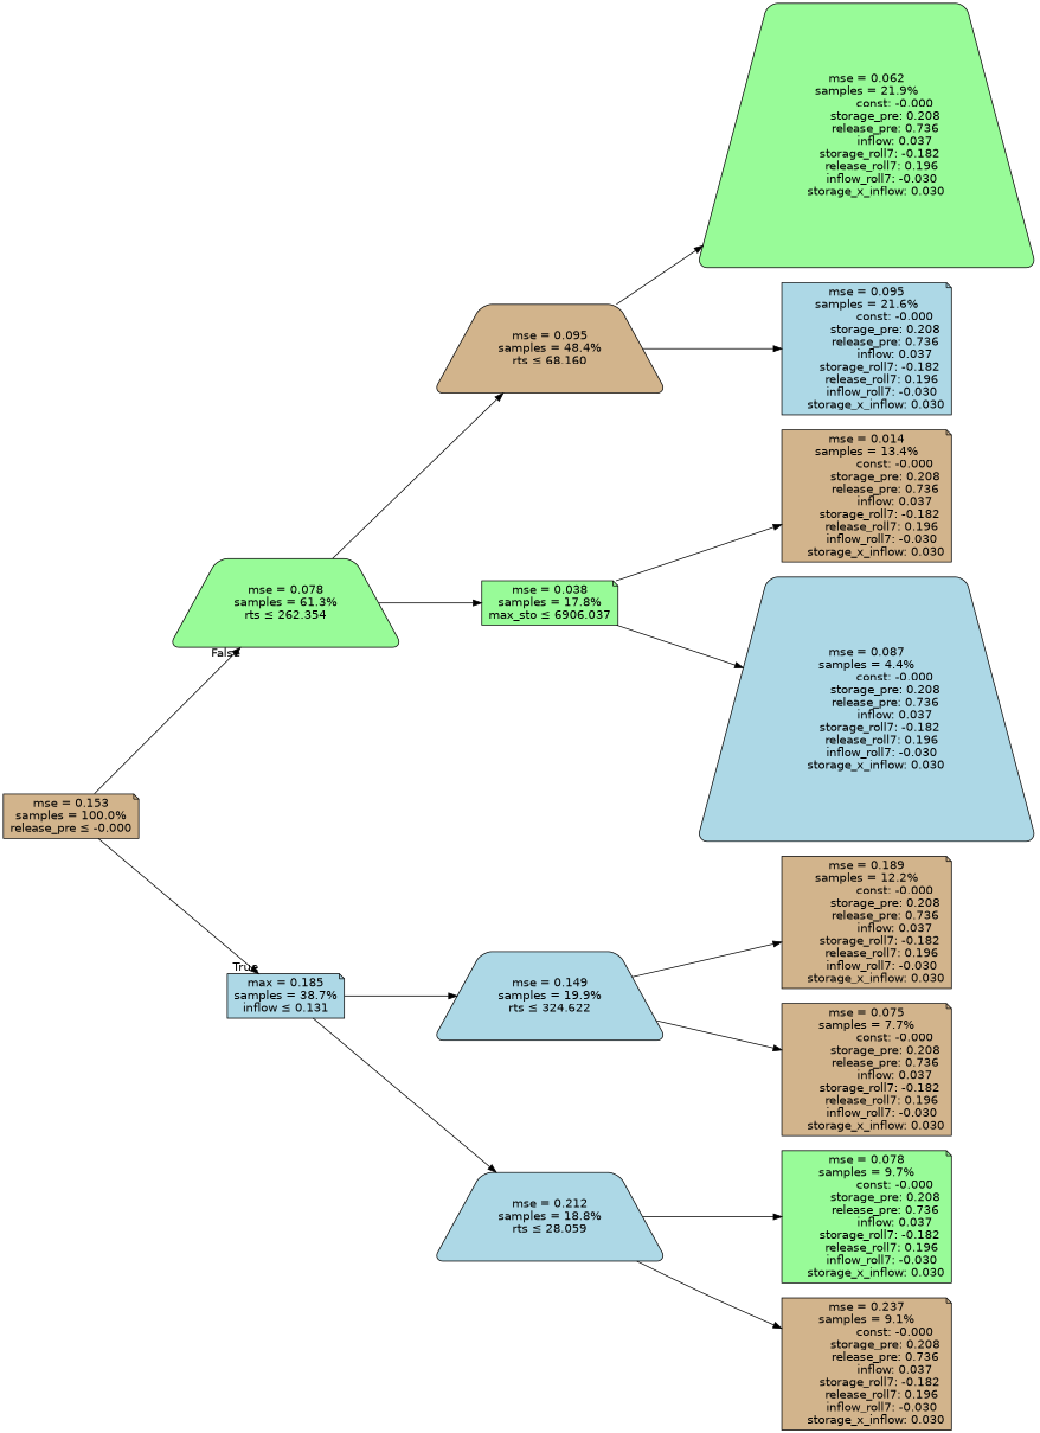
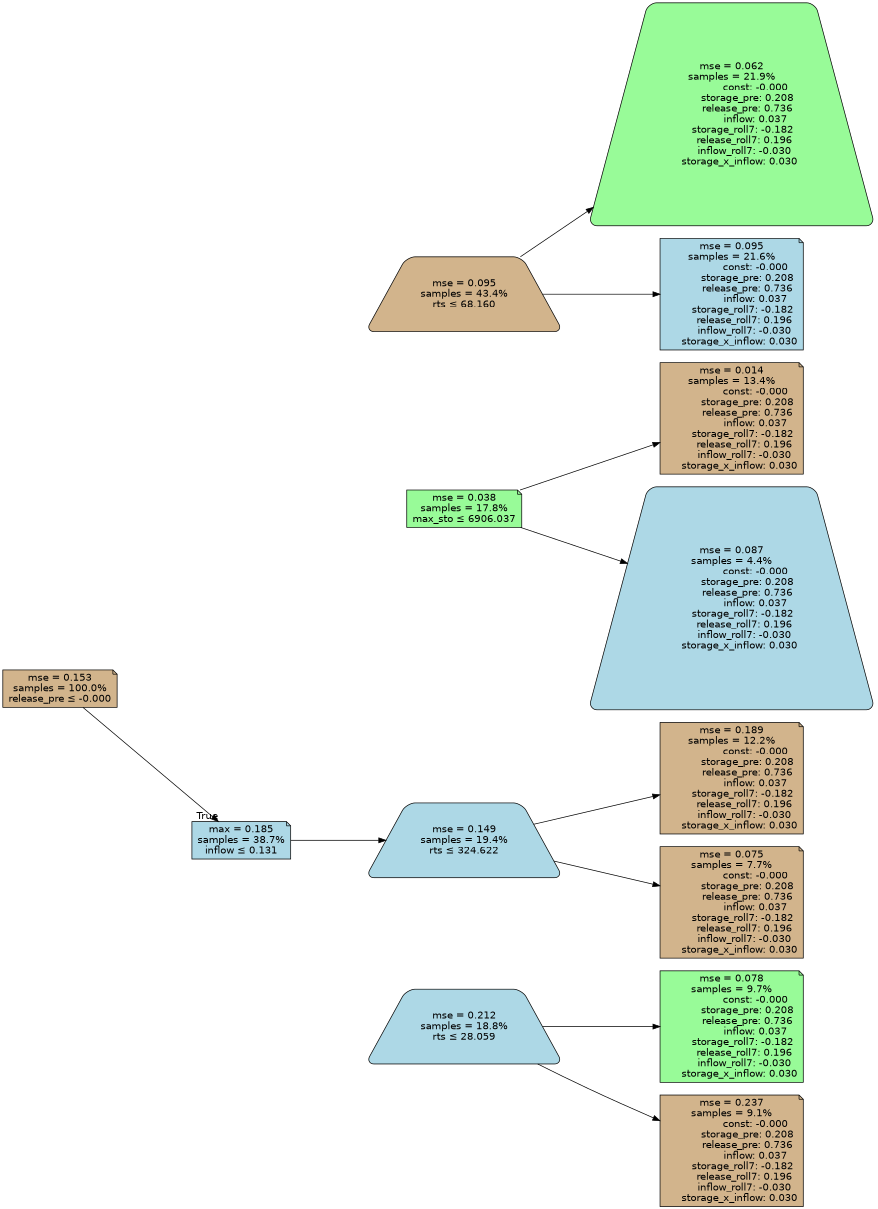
  digraph {
    rankdir=LR
    node [color=black fillcolor=tan fontname=helvetica shape=note style="filled, rounded"]
    edge [fontname=helvetica]
    n1 [label="mse = 0.153\nsamples = 100.0%\nrelease_pre &le; -0.000"]
-   n2 [fillcolor=palegreen label="mse = 0.078\nsamples = 61.3%\nrts &le; 262.354" shape=trapezium]
    n3 [fillcolor=lightblue label="max = 0.185\nsamples = 38.7%\ninflow &le; 0.131"]
-   n4 [label="mse = 0.095\nsamples = 48.4%\nrts &le; 68.160" shape=trapezium]
+   n4 [label="mse = 0.095\nsamples = 43.4%\nrts &le; 68.160" shape=trapezium]
    n5 [fillcolor=palegreen label="mse = 0.038\nsamples = 17.8%\nmax_sto &le; 6906.037"]
-   n6 [fillcolor=lightblue label="mse = 0.149\nsamples = 19.9%\nrts &le; 324.622" shape=trapezium]
+   n6 [fillcolor=lightblue label="mse = 0.149\nsamples = 19.4%\nrts &le; 324.622" shape=trapezium]
    n7 [fillcolor=lightblue label="mse = 0.212\nsamples = 18.8%\nrts &le; 28.059" shape=trapezium]
    n8 [fillcolor=palegreen label="mse = 0.062\nsamples = 21.9%\n               const: -0.000\n          storage_pre: 0.208\n          release_pre: 0.736\n               inflow: 0.037\n       storage_roll7: -0.182\n        release_roll7: 0.196\n        inflow_roll7: -0.030\n     storage_x_inflow: 0.030" shape=trapezium]
    n9 [fillcolor=lightblue label="mse = 0.095\nsamples = 21.6%\n               const: -0.000\n          storage_pre: 0.208\n          release_pre: 0.736\n               inflow: 0.037\n       storage_roll7: -0.182\n        release_roll7: 0.196\n        inflow_roll7: -0.030\n     storage_x_inflow: 0.030"]
    n10 [label="mse = 0.014\nsamples = 13.4%\n               const: -0.000\n          storage_pre: 0.208\n          release_pre: 0.736\n               inflow: 0.037\n       storage_roll7: -0.182\n        release_roll7: 0.196\n        inflow_roll7: -0.030\n     storage_x_inflow: 0.030"]
    n11 [fillcolor=lightblue label="mse = 0.087\nsamples = 4.4%\n               const: -0.000\n          storage_pre: 0.208\n          release_pre: 0.736\n               inflow: 0.037\n       storage_roll7: -0.182\n        release_roll7: 0.196\n        inflow_roll7: -0.030\n     storage_x_inflow: 0.030" shape=trapezium]
    n12 [label="mse = 0.189\nsamples = 12.2%\n               const: -0.000\n          storage_pre: 0.208\n          release_pre: 0.736\n               inflow: 0.037\n       storage_roll7: -0.182\n        release_roll7: 0.196\n        inflow_roll7: -0.030\n     storage_x_inflow: 0.030"]
    n13 [label="mse = 0.075\nsamples = 7.7%\n               const: -0.000\n          storage_pre: 0.208\n          release_pre: 0.736\n               inflow: 0.037\n       storage_roll7: -0.182\n        release_roll7: 0.196\n        inflow_roll7: -0.030\n     storage_x_inflow: 0.030"]
    n14 [fillcolor=palegreen label="mse = 0.078\nsamples = 9.7%\n               const: -0.000\n          storage_pre: 0.208\n          release_pre: 0.736\n               inflow: 0.037\n       storage_roll7: -0.182\n        release_roll7: 0.196\n        inflow_roll7: -0.030\n     storage_x_inflow: 0.030"]
    n15 [label="mse = 0.237\nsamples = 9.1%\n               const: -0.000\n          storage_pre: 0.208\n          release_pre: 0.736\n               inflow: 0.037\n       storage_roll7: -0.182\n        release_roll7: 0.196\n        inflow_roll7: -0.030\n     storage_x_inflow: 0.030"]
-   n1 -> n2 [headlabel=False labelangle=45 labeldistance=2.5]
    n1 -> n3 [headlabel=True labelangle=-45 labeldistance=2.5]
-   n2 -> n4
-   n2 -> n5
    n3 -> n6
-   n3 -> n7
    n4 -> n8
    n4 -> n9
    n5 -> n10
    n5 -> n11
    n6 -> n12
    n6 -> n13
    n7 -> n14
    n7 -> n15
  }
